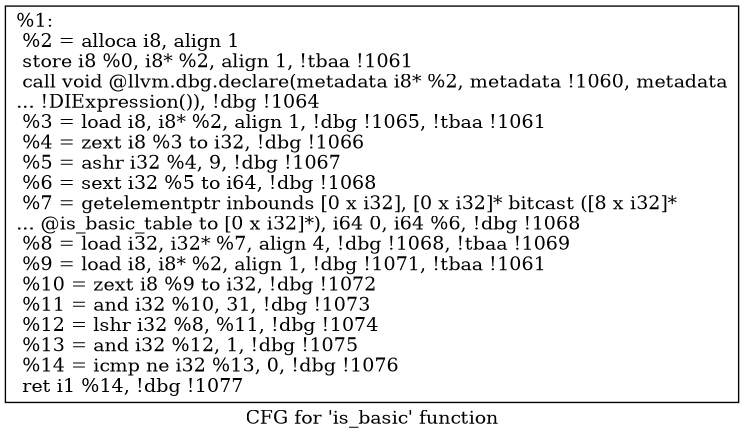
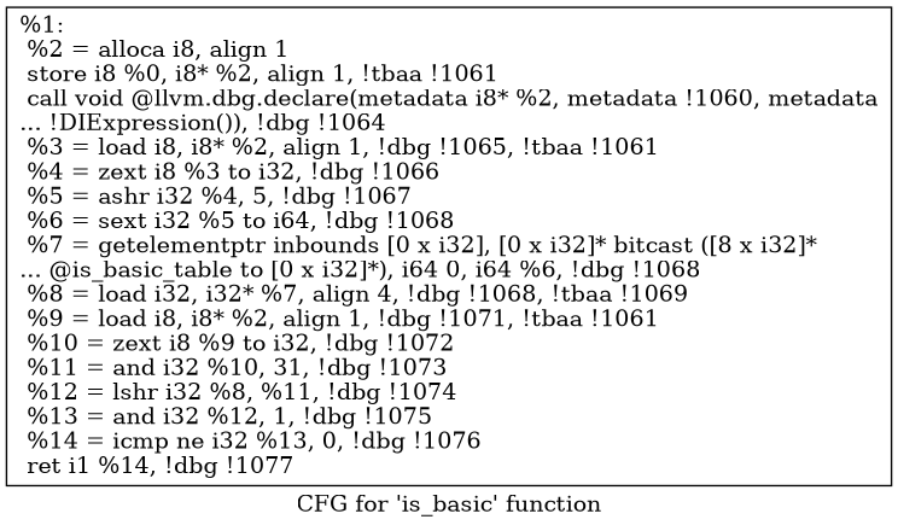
  digraph {
    label="CFG for 'is_basic' function"
-   n1 [label="{%1:\l  %2 = alloca i8, align 1\l  store i8 %0, i8* %2, align 1, !tbaa !1061\l  call void @llvm.dbg.declare(metadata i8* %2, metadata !1060, metadata\l... !DIExpression()), !dbg !1064\l  %3 = load i8, i8* %2, align 1, !dbg !1065, !tbaa !1061\l  %4 = zext i8 %3 to i32, !dbg !1066\l  %5 = ashr i32 %4, 9, !dbg !1067\l  %6 = sext i32 %5 to i64, !dbg !1068\l  %7 = getelementptr inbounds [0 x i32], [0 x i32]* bitcast ([8 x i32]*\l... @is_basic_table to [0 x i32]*), i64 0, i64 %6, !dbg !1068\l  %8 = load i32, i32* %7, align 4, !dbg !1068, !tbaa !1069\l  %9 = load i8, i8* %2, align 1, !dbg !1071, !tbaa !1061\l  %10 = zext i8 %9 to i32, !dbg !1072\l  %11 = and i32 %10, 31, !dbg !1073\l  %12 = lshr i32 %8, %11, !dbg !1074\l  %13 = and i32 %12, 1, !dbg !1075\l  %14 = icmp ne i32 %13, 0, !dbg !1076\l  ret i1 %14, !dbg !1077\l}" shape=record]
+   n1 [label="{%1:\l  %2 = alloca i8, align 1\l  store i8 %0, i8* %2, align 1, !tbaa !1061\l  call void @llvm.dbg.declare(metadata i8* %2, metadata !1060, metadata\l... !DIExpression()), !dbg !1064\l  %3 = load i8, i8* %2, align 1, !dbg !1065, !tbaa !1061\l  %4 = zext i8 %3 to i32, !dbg !1066\l  %5 = ashr i32 %4, 5, !dbg !1067\l  %6 = sext i32 %5 to i64, !dbg !1068\l  %7 = getelementptr inbounds [0 x i32], [0 x i32]* bitcast ([8 x i32]*\l... @is_basic_table to [0 x i32]*), i64 0, i64 %6, !dbg !1068\l  %8 = load i32, i32* %7, align 4, !dbg !1068, !tbaa !1069\l  %9 = load i8, i8* %2, align 1, !dbg !1071, !tbaa !1061\l  %10 = zext i8 %9 to i32, !dbg !1072\l  %11 = and i32 %10, 31, !dbg !1073\l  %12 = lshr i32 %8, %11, !dbg !1074\l  %13 = and i32 %12, 1, !dbg !1075\l  %14 = icmp ne i32 %13, 0, !dbg !1076\l  ret i1 %14, !dbg !1077\l}" shape=record]
  }
